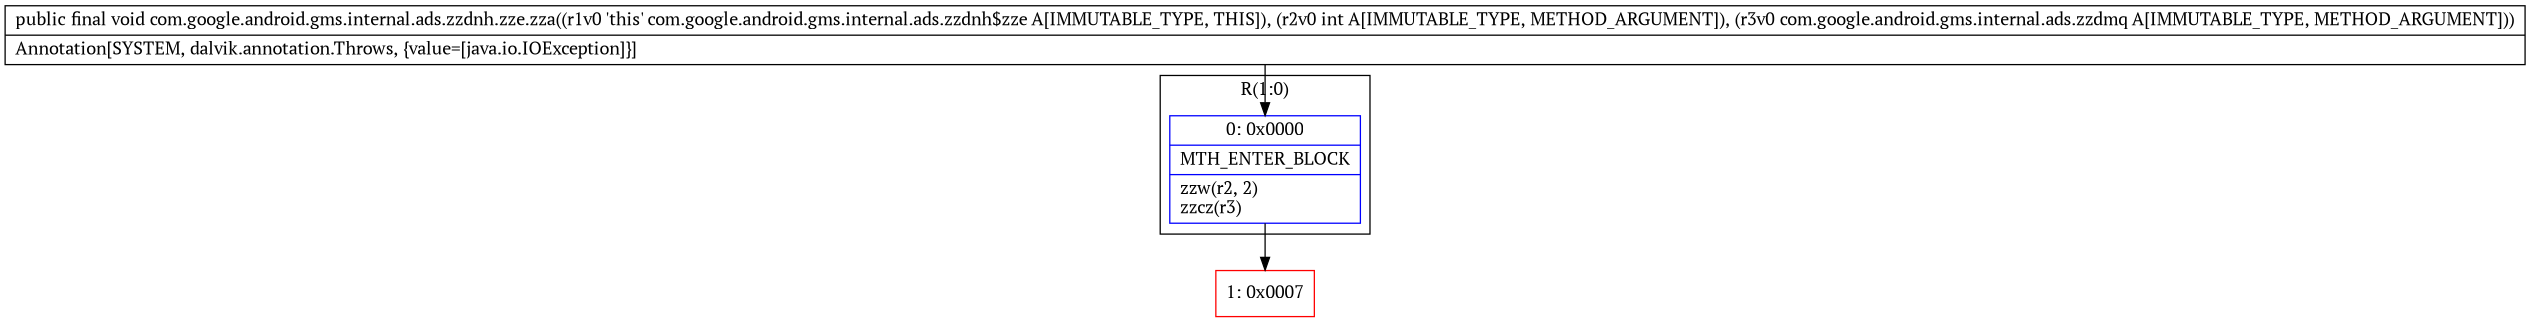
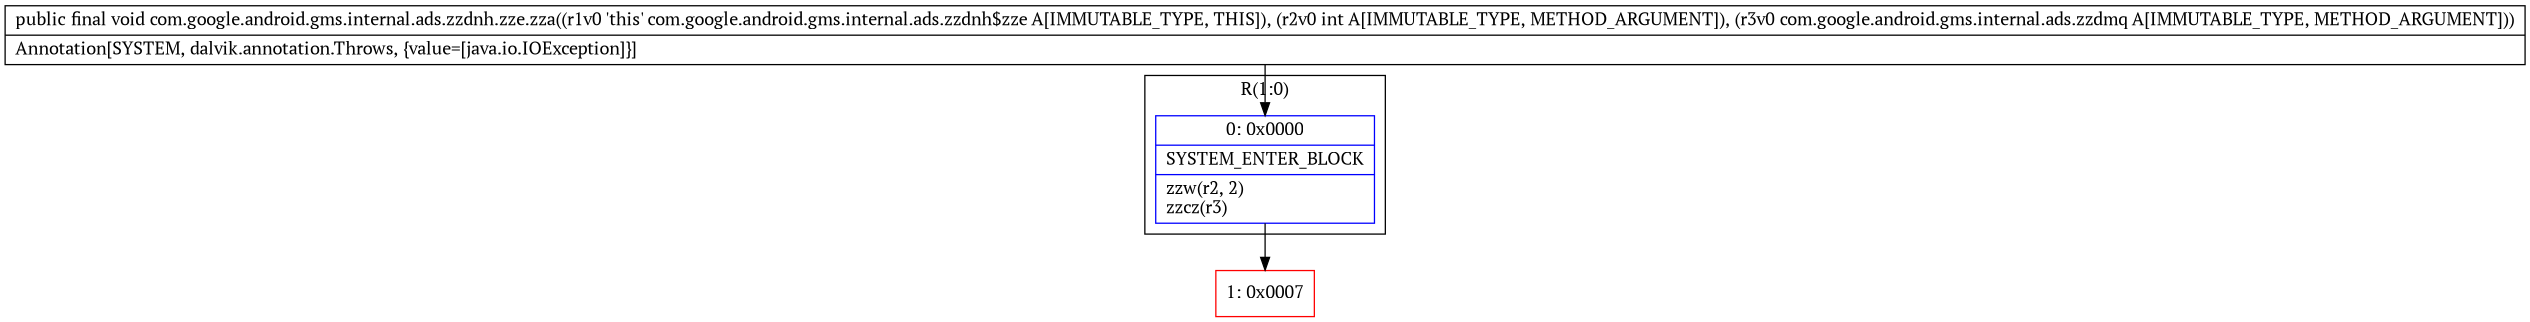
  digraph {
    fontname="PT Serif"
    node [shape=record fontname="PT Serif"]
    edge [fontname="PT Serif"]
-   n1 [color=blue label="{0\:\ 0x0000|MTH_ENTER_BLOCK\l|zzw(r2, 2)\lzzcz(r3)\l}"]
+   n1 [color=blue label="{0\:\ 0x0000|SYSTEM_ENTER_BLOCK\l|zzw(r2, 2)\lzzcz(r3)\l}"]
    n2 [color=red label="{1\:\ 0x0007}"]
    n3 [label="{public final void com.google.android.gms.internal.ads.zzdnh.zze.zza((r1v0 'this' com.google.android.gms.internal.ads.zzdnh$zze A[IMMUTABLE_TYPE, THIS]), (r2v0 int A[IMMUTABLE_TYPE, METHOD_ARGUMENT]), (r3v0 com.google.android.gms.internal.ads.zzdmq A[IMMUTABLE_TYPE, METHOD_ARGUMENT]))  | Annotation[SYSTEM, dalvik.annotation.Throws, \{value=[java.io.IOException]\}]\l}"]
    subgraph cluster_1 {
      label="R(1:0)"
      n1
    }
    n1 -> n2
    n3 -> n1
  }
